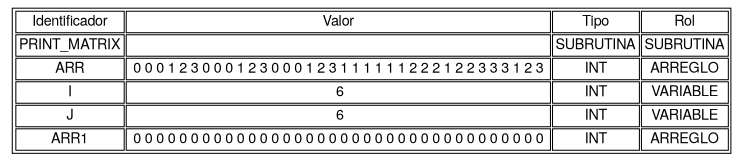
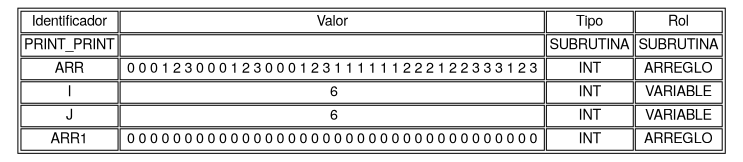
  digraph {
    fontname="Helvetica,Arial,sans-serif"
    rankdir=LR
-   n1 [fontname="Helvetica,Arial,sans-serif" label=< <TABLE >  <TR>   <TD>Identificador</TD>   <TD>Valor</TD>   <TD>Tipo</TD>   <TD>Rol</TD>   </TR><TR>  <TD>PRINT_MATRIX</TD>   <TD> </TD>   <TD>SUBRUTINA</TD>   <TD>SUBRUTINA</TD>   </TR><TR>  <TD>ARR</TD>   <TD> 0 0 0 1 2 3 0 0 0 1 2 3 0 0 0 1 2 3 1 1 1 1 1 1 2 2 2 1 2 2 3 3 3 1 2 3 </TD>   <TD>INT</TD>   <TD>ARREGLO</TD>   </TR><TR>  <TD>I</TD>   <TD> 6</TD>   <TD>INT</TD>   <TD>VARIABLE</TD>   </TR><TR>  <TD>J</TD>   <TD> 6</TD>   <TD>INT</TD>   <TD>VARIABLE</TD>   </TR><TR>  <TD>ARR1</TD>   <TD> 0 0 0 0 0 0 0 0 0 0 0 0 0 0 0 0 0 0 0 0 0 0 0 0 0 0 0 0 0 0 0 0 0 0 0 0 </TD>   <TD>INT</TD>   <TD>ARREGLO</TD>   </TR></TABLE>> shape=plaintext]
+   n1 [fontname="Helvetica,Arial,sans-serif" label=< <TABLE >  <TR>   <TD>Identificador</TD>   <TD>Valor</TD>   <TD>Tipo</TD>   <TD>Rol</TD>   </TR><TR>  <TD>PRINT_PRINT</TD>   <TD> </TD>   <TD>SUBRUTINA</TD>   <TD>SUBRUTINA</TD>   </TR><TR>  <TD>ARR</TD>   <TD> 0 0 0 1 2 3 0 0 0 1 2 3 0 0 0 1 2 3 1 1 1 1 1 1 2 2 2 1 2 2 3 3 3 1 2 3 </TD>   <TD>INT</TD>   <TD>ARREGLO</TD>   </TR><TR>  <TD>I</TD>   <TD> 6</TD>   <TD>INT</TD>   <TD>VARIABLE</TD>   </TR><TR>  <TD>J</TD>   <TD> 6</TD>   <TD>INT</TD>   <TD>VARIABLE</TD>   </TR><TR>  <TD>ARR1</TD>   <TD> 0 0 0 0 0 0 0 0 0 0 0 0 0 0 0 0 0 0 0 0 0 0 0 0 0 0 0 0 0 0 0 0 0 0 0 0 </TD>   <TD>INT</TD>   <TD>ARREGLO</TD>   </TR></TABLE>> shape=plaintext]
  }
